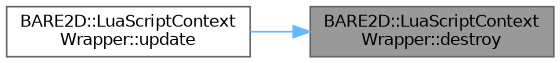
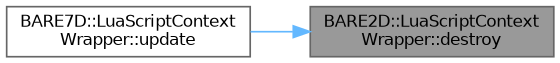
  digraph {
    rankdir=RL
    node [fontname=Helvetica fontsize=10 shape=box style=filled]
    n1 [color=gray40 fillcolor=grey60 fontcolor=black height=0.2 label="BARE2D::LuaScriptContext\lWrapper::destroy" width=0.4]
-   n2 [color=grey40 fillcolor=white height=0.2 label="BARE2D::LuaScriptContext\lWrapper::update" width=0.4]
+   n2 [color=grey40 fillcolor=white height=0.2 label="BARE7D::LuaScriptContext\lWrapper::update" width=0.4]
    n1 -> n2 [color=steelblue1 dir=back fontname=Helvetica fontsize=10 labelfontname=Helvetica labelfontsize=10 style=solid]
  }
